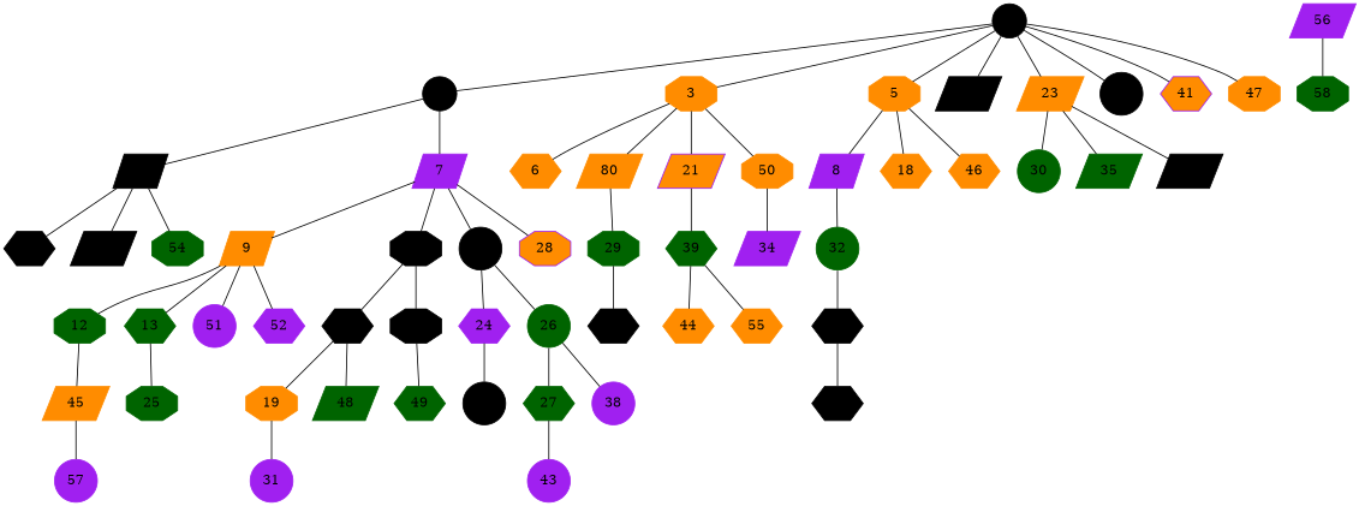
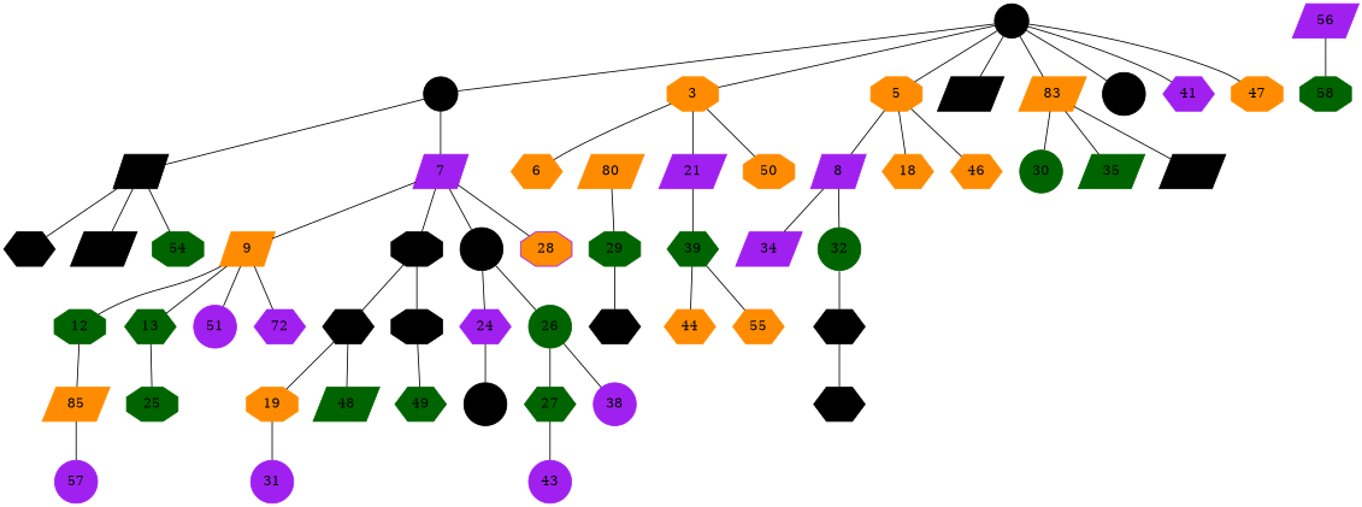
  graph {
    fontname="DejaVu Serif"
    node [color=black fontname="DejaVu Serif" shape=hexagon style=filled]
    edge [fontname="DejaVu Serif"]
    1 [shape=circle]
    2 [shape=circle]
    3 [color=darkorange shape=octagon]
    5 [color=darkorange shape=octagon]
    16 [shape=parallelogram]
-   23 [color=darkorange shape=parallelogram]
+   23 [color=darkorange shape=parallelogram label=83]
    40 [shape=circle]
-   41 [color=purple fillcolor=darkorange]
+   41 [color=purple]
    47 [color=darkorange shape=octagon]
    4 [shape=parallelogram]
    7 [color=purple shape=parallelogram]
    6 [color=darkorange]
    n13 [color=darkorange label=80 shape=parallelogram]
-   21 [color=purple shape=parallelogram fillcolor=darkorange]
+   21 [color=purple shape=parallelogram]
    50 [color=darkorange shape=octagon]
    8 [color=purple shape=parallelogram]
    18 [color=darkorange]
    46 [color=darkorange]
    30 [color=darkgreen shape=circle]
    35 [color=darkgreen shape=parallelogram]
    37 [shape=parallelogram]
    11
    14 [shape=parallelogram]
    54 [color=darkgreen shape=octagon]
    9 [color=darkorange shape=parallelogram]
    10 [shape=octagon]
    22 [shape=circle]
    28 [color=purple fillcolor=darkorange shape=octagon]
    29 [color=darkgreen shape=octagon]
    39 [color=darkgreen]
    32 [color=darkgreen shape=circle]
    34 [color=purple shape=parallelogram]
    12 [color=darkgreen shape=octagon]
    13 [color=darkgreen]
    51 [color=purple shape=circle]
-   52 [color=purple]
+   52 [color=purple label=72]
    15
    17 [shape=octagon]
    24 [color=purple]
    26 [color=darkgreen shape=circle]
    42
    56 [color=purple shape=parallelogram]
    58 [color=darkgreen shape=octagon]
-   45 [color=darkorange shape=parallelogram]
+   45 [color=darkorange shape=parallelogram label=85]
    25 [color=darkgreen shape=octagon]
    19 [color=darkorange shape=octagon]
    48 [color=darkgreen shape=parallelogram]
    49 [color=darkgreen]
    57 [color=purple shape=circle]
    31 [color=purple shape=circle]
    36
    44 [color=darkorange]
    55 [color=darkorange]
    33 [shape=circle]
    27 [color=darkgreen]
    38 [color=purple shape=circle]
    43 [color=purple shape=circle]
    53
    1 -- 2
    1 -- 3
    1 -- 5
    1 -- 16
    1 -- 23
    1 -- 40
    1 -- 41
    1 -- 47
    2 -- 4
    2 -- 7
    3 -- 6
-   3 -- n13
    3 -- 21
    3 -- 50
    5 -- 8
    5 -- 18
    5 -- 46
    23 -- 30
    23 -- 35
    23 -- 37
    4 -- 11
    4 -- 14
    4 -- 54
    7 -- 9
    7 -- 10
    7 -- 22
    7 -- 28
    n13 -- 29
    21 -- 39
    8 -- 32
-   50 -- 34
+   8 -- 34
    9 -- 12
    9 -- 13
    9 -- 51
    9 -- 52
    10 -- 15
    10 -- 17
    22 -- 24
    22 -- 26
    29 -- 36
    39 -- 44
    39 -- 55
    32 -- 42
    12 -- 45
    13 -- 25
    15 -- 19
    15 -- 48
    17 -- 49
    24 -- 33
    26 -- 27
    26 -- 38
    42 -- 53
    56 -- 58
    45 -- 57
    19 -- 31
    27 -- 43
  }
